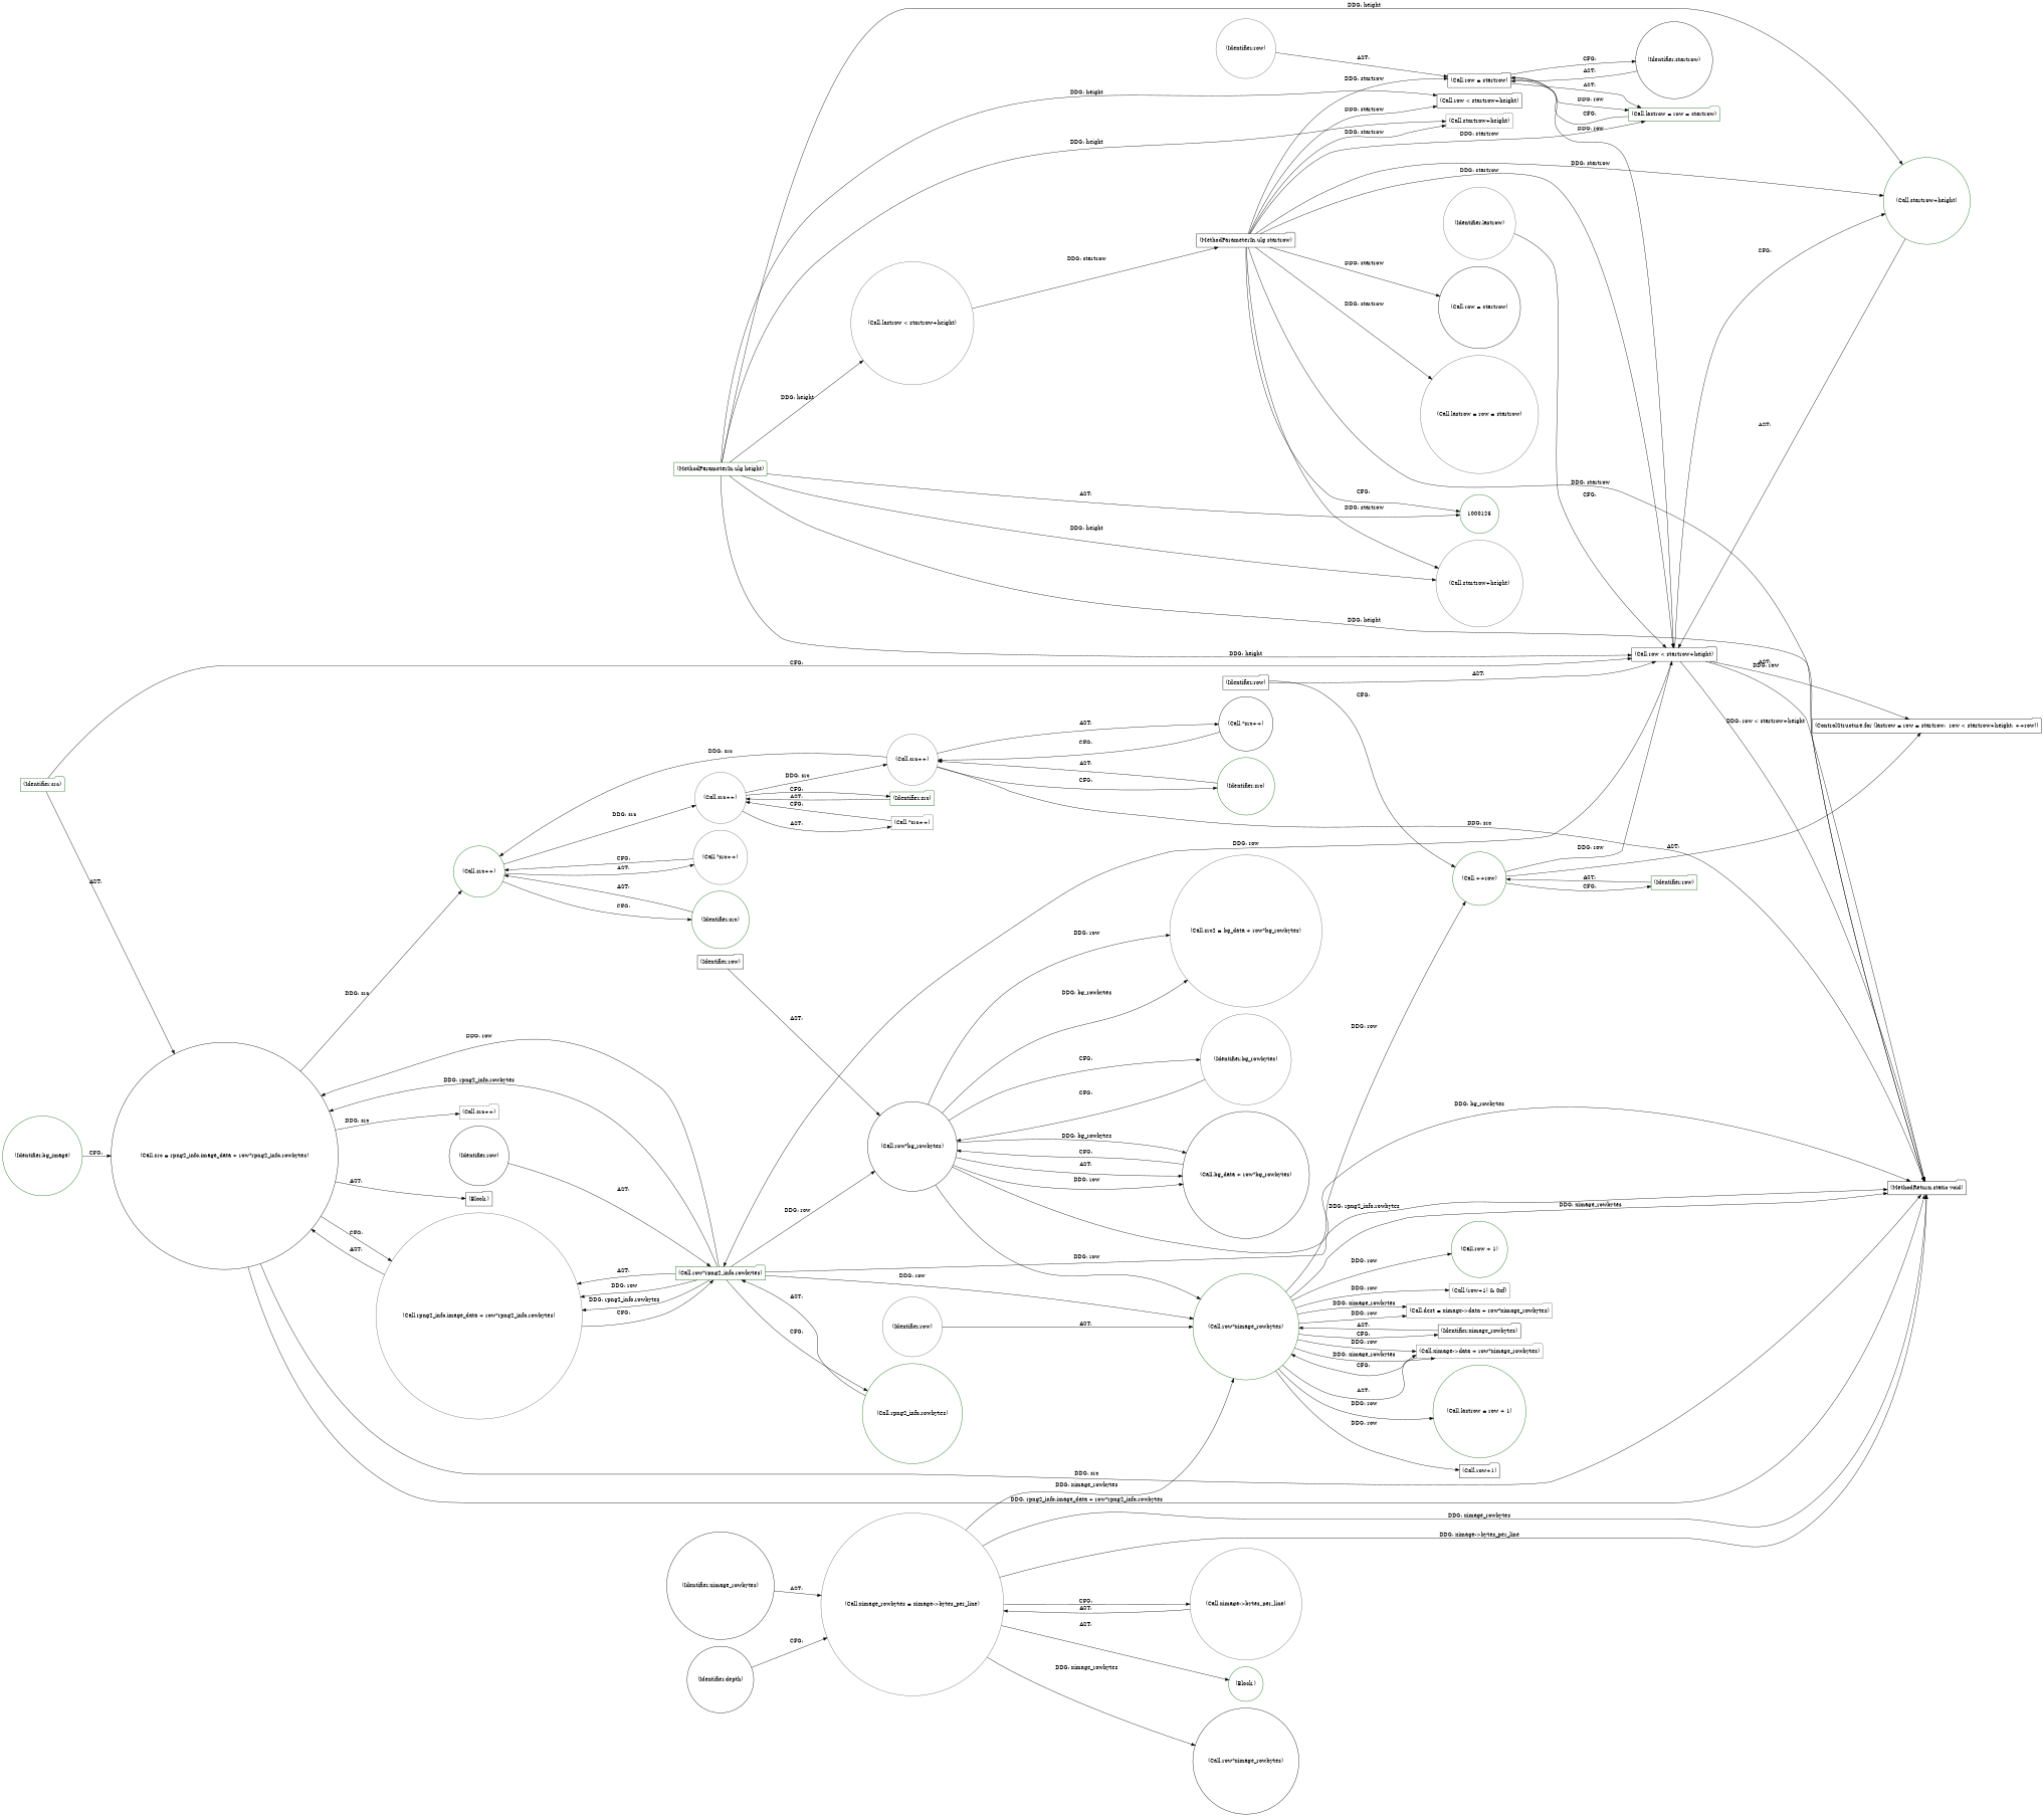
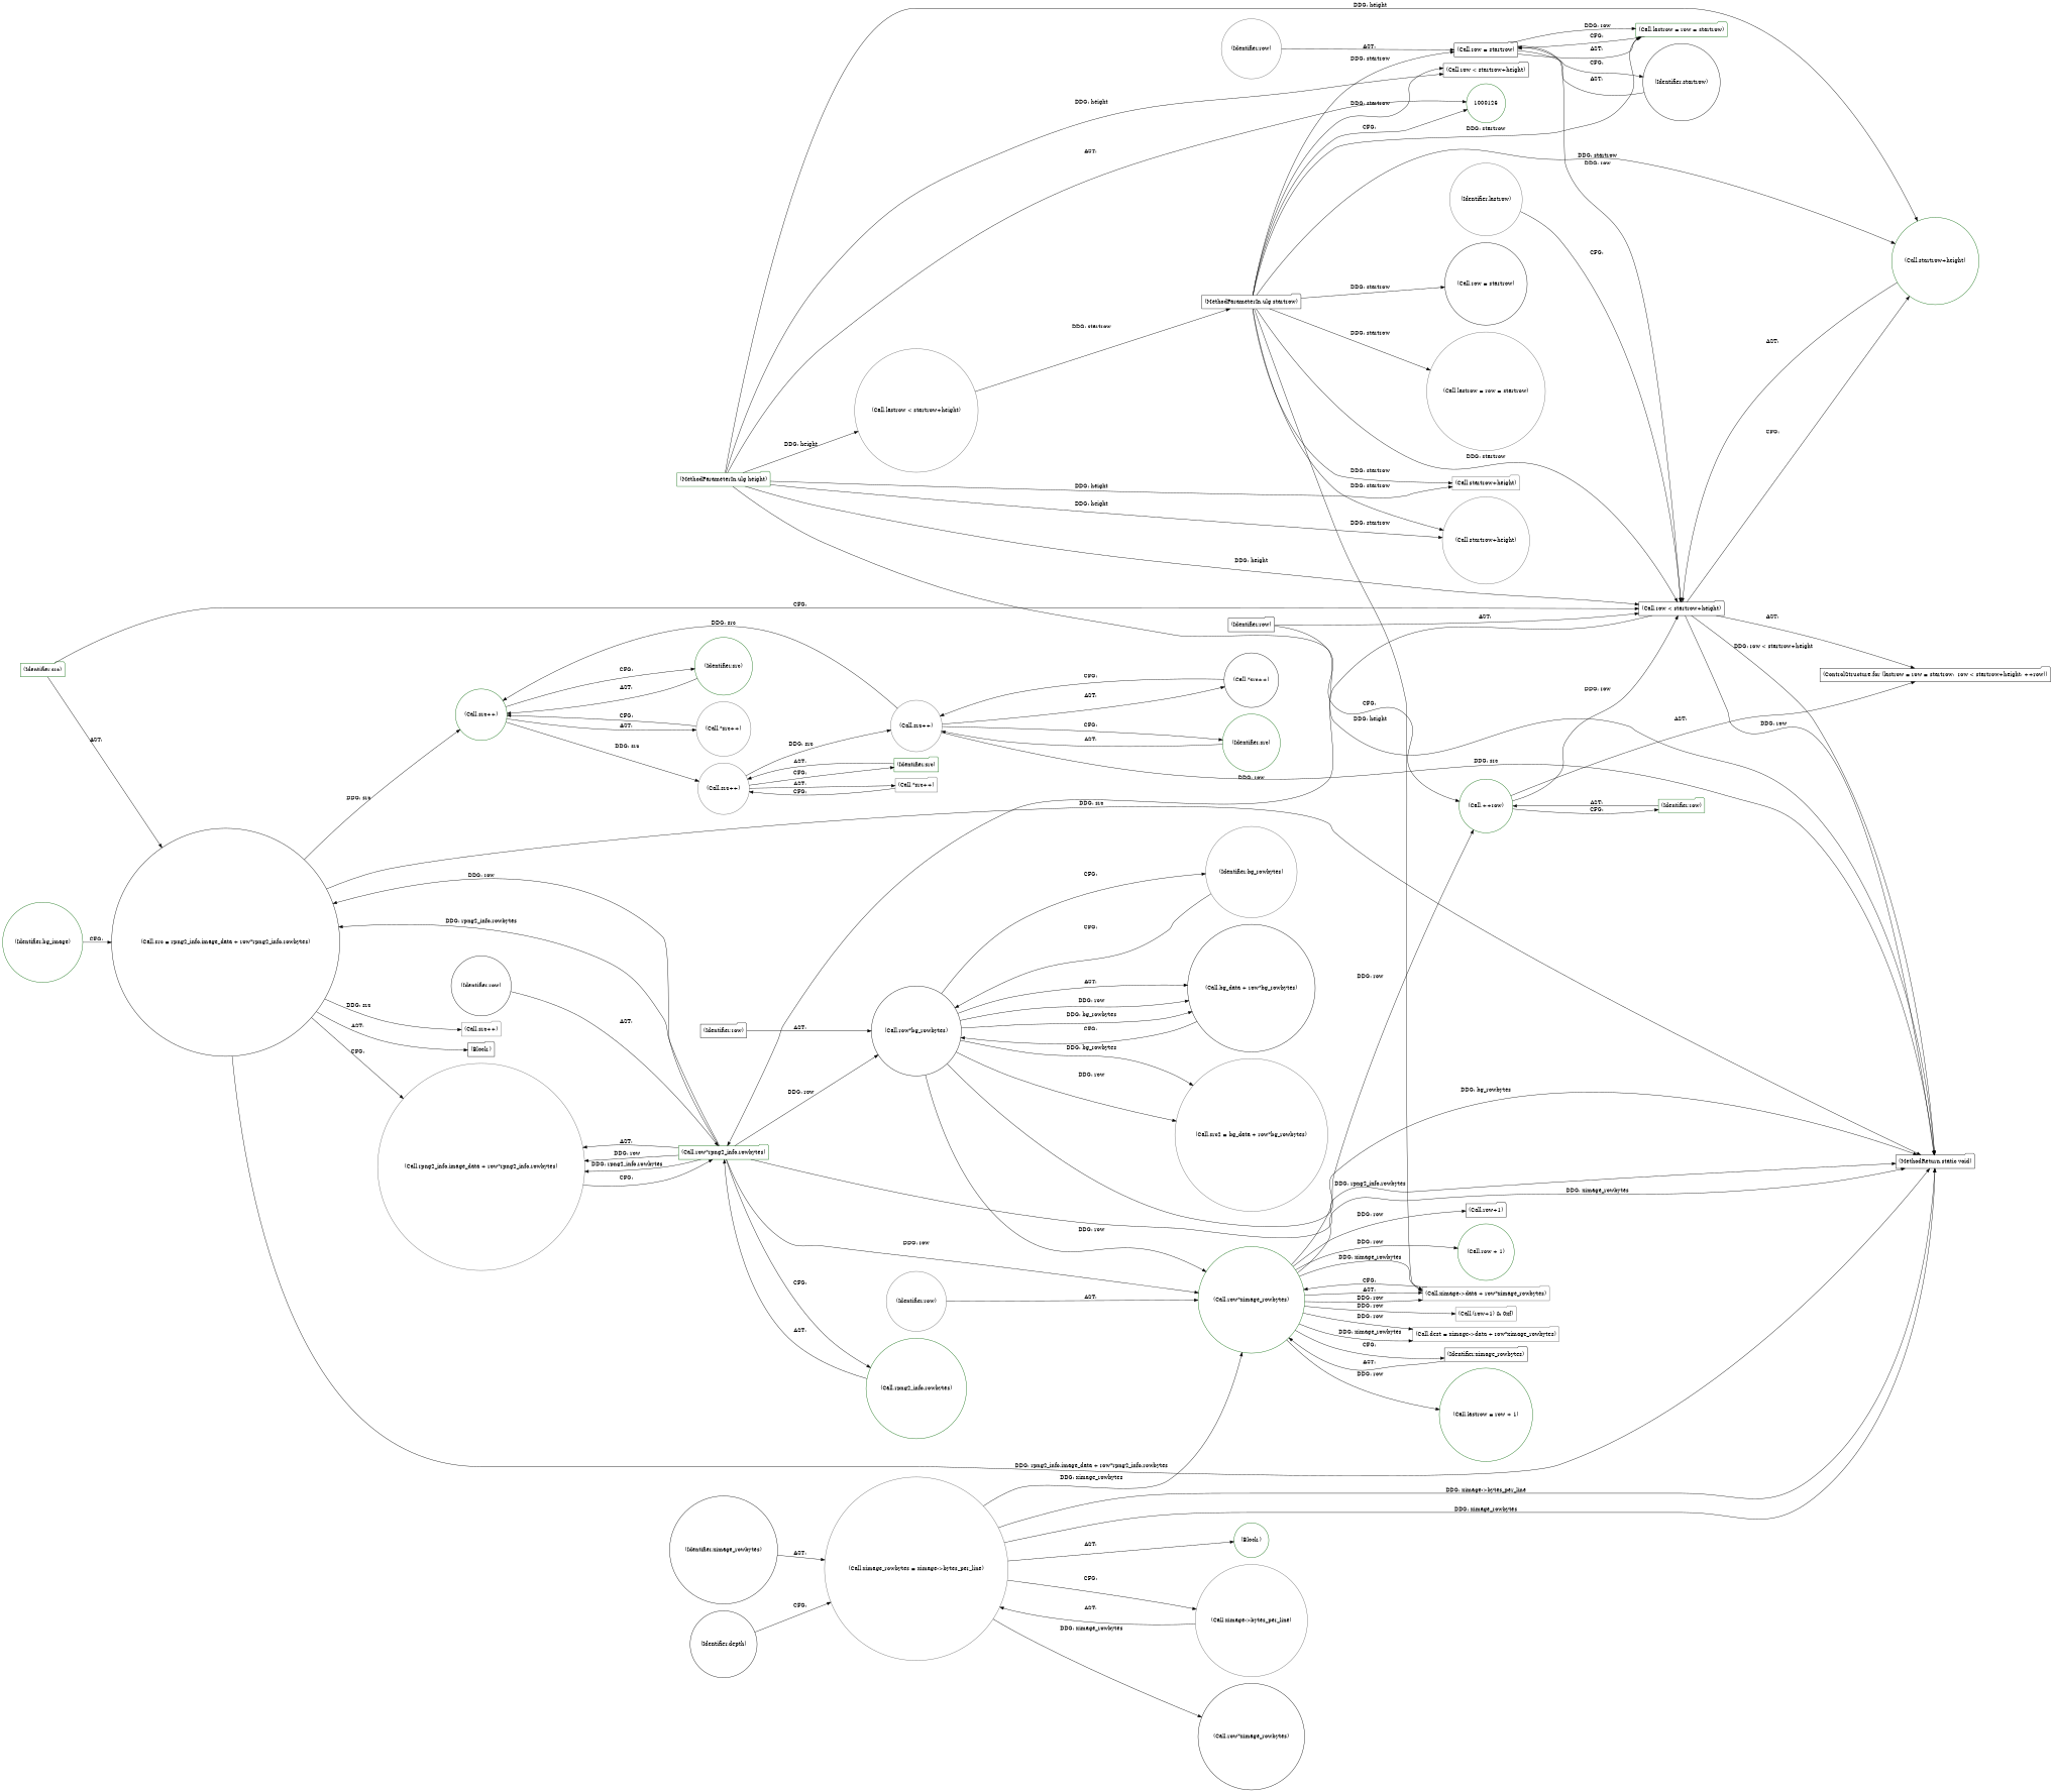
  digraph {
    rankdir=LR
    node [color=black shape=circle]
    n1 [color=darkgreen label="(Call,src++)"]
    n2 [color=gray40 label="(Call,src++)"]
    n3 [color=gray40 label="(Call,*src++)"]
    n4 [color=darkgreen label="(Identifier,src)"]
    n5 [color=gray40 label="(Call,src++)"]
    n6 [color=gray40 label="(Call,*src++)" shape=folder]
    n7 [color=darkgreen label="(Identifier,src)" shape=folder]
    n8 [label="(Call,src = rpng2_info.image_data + row*rpng2_info.rowbytes)"]
    n9 [color=gray40 label="(Call,rpng2_info.image_data + row*rpng2_info.rowbytes)"]
    n10 [color=gray40 label="(Call,src++)" shape=folder]
    n11 [label="(Block,)" shape=folder]
    n12 [label="(MethodReturn,static void)" shape=folder]
    n13 [color=darkgreen label="(Call,row*rpng2_info.rowbytes)" shape=folder]
    n14 [color=darkgreen label="(Call,row*ximage_rowbytes)"]
    n15 [label="(Call,row*bg_rowbytes)"]
    n16 [color=darkgreen label="(Call,rpng2_info.rowbytes)"]
    n17 [color=darkgreen label="(Call,++row)"]
    n18 [color=gray40 label="(Call,(row+1) & 0xf)" shape=folder]
    n19 [color=gray40 label="(Call,dest = ximage->data + row*ximage_rowbytes)" shape=folder]
    n20 [label="(Identifier,ximage_rowbytes)" shape=folder]
    n21 [color=gray40 label="(Call,ximage->data + row*ximage_rowbytes)" shape=folder]
    n22 [color=darkgreen label="(Call,lastrow = row + 1)"]
    n23 [label="(Call,row+1)" shape=folder]
    n24 [color=darkgreen label="(Call,row + 1)"]
    n25 [color=gray40 label="(Identifier,bg_rowbytes)"]
    n26 [color=gray40 label="(Call,src2 = bg_data + row*bg_rowbytes)"]
    n27 [label="(Call,bg_data + row*bg_rowbytes)"]
    n28 [label="(Call,row < startrow+height)" shape=folder]
    n29 [label="(ControlStructure,for (lastrow = row = startrow;  row < startrow+height; ++row))" shape=folder]
    n30 [color=darkgreen label="(Call,startrow+height)"]
    n31 [label="(Call,row = startrow)" shape=folder]
    n32 [label="(Identifier,startrow)"]
    n33 [color=darkgreen label="(Call,lastrow = row = startrow)" shape=folder]
    n34 [label="(MethodParameterIn,ulg startrow)" shape=folder]
    n35 [label="(Call,row < startrow+height)" shape=folder]
    n36 [color=gray40 label="(Call,startrow+height)" shape=folder]
    n37 [label="(Call,row = startrow)"]
    n38 [color=gray40 label="(Call,startrow+height)"]
    n39 [color=gray40 label="(Call,lastrow = row = startrow)"]
    1000126 [color=darkgreen]
    n41 [color=gray40 label="(Call,lastrow < startrow+height)"]
    n42 [color=darkgreen label="(Identifier,row)" shape=folder]
    n43 [color=gray40 label="(Call,ximage_rowbytes = ximage->bytes_per_line)"]
    n44 [color=darkgreen label="(Block,)"]
    n45 [color=gray40 label="(Call,ximage->bytes_per_line)"]
    n46 [label="(Call,row*ximage_rowbytes)"]
    n47 [color=darkgreen label="(MethodParameterIn,ulg height)" shape=folder]
    n48 [color=darkgreen label="(Identifier,src)"]
    n49 [label="(Call,*src++)"]
    n50 [color=gray40 label="(Identifier,row)"]
    n51 [label="(Identifier,row)" shape=folder]
    n52 [color=darkgreen label="(Identifier,src)" shape=folder]
    n53 [label="(Identifier,ximage_rowbytes)"]
    n54 [label="(Identifier,depth)"]
    n55 [color=gray40 label="(Identifier,lastrow)"]
    n56 [label="(Identifier,row)"]
    n57 [color=gray40 label="(Identifier,row)"]
    n58 [color=darkgreen label="(Identifier,bg_image)"]
    n59 [label="(Identifier,row)" shape=folder]
    n1 -> n2 [label="DDG: src"]
    n1 -> n3 [label="AST: "]
    n1 -> n4 [label="CFG: "]
    n2 -> n5 [label="DDG: src"]
    n2 -> n6 [label="AST: "]
    n2 -> n7 [label="CFG: "]
    n3 -> n1 [label="CFG: "]
    n4 -> n1 [label="AST: "]
    n5 -> n1 [label="DDG: src"]
    n5 -> n12 [label="DDG: src"]
    n5 -> n48 [label="CFG: "]
    n5 -> n49 [label="AST: "]
    n6 -> n2 [label="CFG: "]
    n7 -> n2 [label="AST: "]
    n8 -> n1 [label="DDG: src"]
    n8 -> n9 [label="CFG: "]
    n8 -> n10 [label="DDG: src"]
    n8 -> n11 [label="AST: "]
    n8 -> n12 [label="DDG: src"]
    n8 -> n12 [label="DDG: rpng2_info.image_data + row*rpng2_info.rowbytes"]
-   n9 -> n8 [label="AST: "]
    n9 -> n13 [label="CFG: "]
    n13 -> n8 [label="DDG: row"]
    n13 -> n8 [label="DDG: rpng2_info.rowbytes"]
    n13 -> n9 [label="AST: "]
    n13 -> n9 [label="DDG: row"]
    n13 -> n9 [label="DDG: rpng2_info.rowbytes"]
    n13 -> n12 [label="DDG: rpng2_info.rowbytes"]
    n13 -> n14 [label="DDG: row"]
    n13 -> n15 [label="DDG: row"]
    n13 -> n16 [label="CFG: "]
    n14 -> n12 [label="DDG: ximage_rowbytes"]
    n14 -> n17 [label="DDG: row"]
    n14 -> n18 [label="DDG: row"]
    n14 -> n19 [label="DDG: row"]
    n14 -> n19 [label="DDG: ximage_rowbytes"]
    n14 -> n20 [label="CFG: "]
    n14 -> n21 [label="AST: "]
    n14 -> n21 [label="DDG: row"]
    n14 -> n21 [label="DDG: ximage_rowbytes"]
    n14 -> n22 [label="DDG: row"]
    n14 -> n23 [label="DDG: row"]
    n14 -> n24 [label="DDG: row"]
    n15 -> n12 [label="DDG: bg_rowbytes"]
    n15 -> n14 [label="DDG: row"]
    n15 -> n25 [label="CFG: "]
    n15 -> n26 [label="DDG: row"]
    n15 -> n26 [label="DDG: bg_rowbytes"]
    n15 -> n27 [label="AST: "]
    n15 -> n27 [label="DDG: row"]
    n15 -> n27 [label="DDG: bg_rowbytes"]
    n16 -> n13 [label="AST: "]
    n17 -> n28 [label="DDG: row"]
    n17 -> n29 [label="AST: "]
    n17 -> n42 [label="CFG: "]
    n20 -> n14 [label="AST: "]
    n21 -> n14 [label="CFG: "]
    n25 -> n15 [label="CFG: "]
    n27 -> n15 [label="CFG: "]
    n28 -> n12 [label="DDG: row < startrow+height"]
    n28 -> n12 [label="DDG: row"]
    n28 -> n13 [label="DDG: row"]
    n28 -> n29 [label="AST: "]
    n28 -> n30 [label="CFG: "]
    n30 -> n28 [label="AST: "]
    n31 -> n28 [label="DDG: row"]
    n31 -> n32 [label="CFG: "]
    n31 -> n33 [label="AST: "]
    n31 -> n33 [label="DDG: row"]
    n32 -> n31 [label="AST: "]
    n33 -> n31 [label="CFG: "]
-   n34 -> n12 [label="DDG: startrow"]
+   n34 -> n21 [label="DDG: startrow"]
    n34 -> n28 [label="DDG: startrow"]
    n34 -> n30 [label="DDG: startrow"]
    n34 -> n31 [label="DDG: startrow"]
    n34 -> n33 [label="DDG: startrow"]
    n34 -> n35 [label="DDG: startrow"]
    n34 -> n36 [label="DDG: startrow"]
    n34 -> n37 [label="DDG: startrow"]
    n34 -> n38 [label="DDG: startrow"]
    n34 -> n39 [label="DDG: startrow"]
    n34 -> 1000126 [label="CFG: "]
    n41 -> n34 [label="DDG: startrow"]
    n42 -> n17 [label="AST: "]
    n43 -> n12 [label="DDG: ximage_rowbytes"]
    n43 -> n12 [label="DDG: ximage->bytes_per_line"]
    n43 -> n14 [label="DDG: ximage_rowbytes"]
    n43 -> n44 [label="AST: "]
    n43 -> n45 [label="CFG: "]
    n43 -> n46 [label="DDG: ximage_rowbytes"]
    n45 -> n43 [label="AST: "]
    n47 -> n12 [label="DDG: height"]
    n47 -> n28 [label="DDG: height"]
    n47 -> n30 [label="DDG: height"]
    n47 -> n35 [label="DDG: height"]
    n47 -> n36 [label="DDG: height"]
    n47 -> n38 [label="DDG: height"]
    n47 -> 1000126 [label="AST: "]
    n47 -> n41 [label="DDG: height"]
    n48 -> n5 [label="AST: "]
    n49 -> n5 [label="CFG: "]
    n50 -> n14 [label="AST: "]
    n51 -> n15 [label="AST: "]
    n52 -> n8 [label="AST: "]
    n52 -> n28 [label="CFG: "]
    n53 -> n43 [label="AST: "]
    n54 -> n43 [label="CFG: "]
    n55 -> n28 [label="CFG: "]
    n56 -> n13 [label="AST: "]
    n57 -> n31 [label="AST: "]
    n58 -> n8 [label="CFG: "]
    n59 -> n17 [label="CFG: "]
    n59 -> n28 [label="AST: "]
  }
